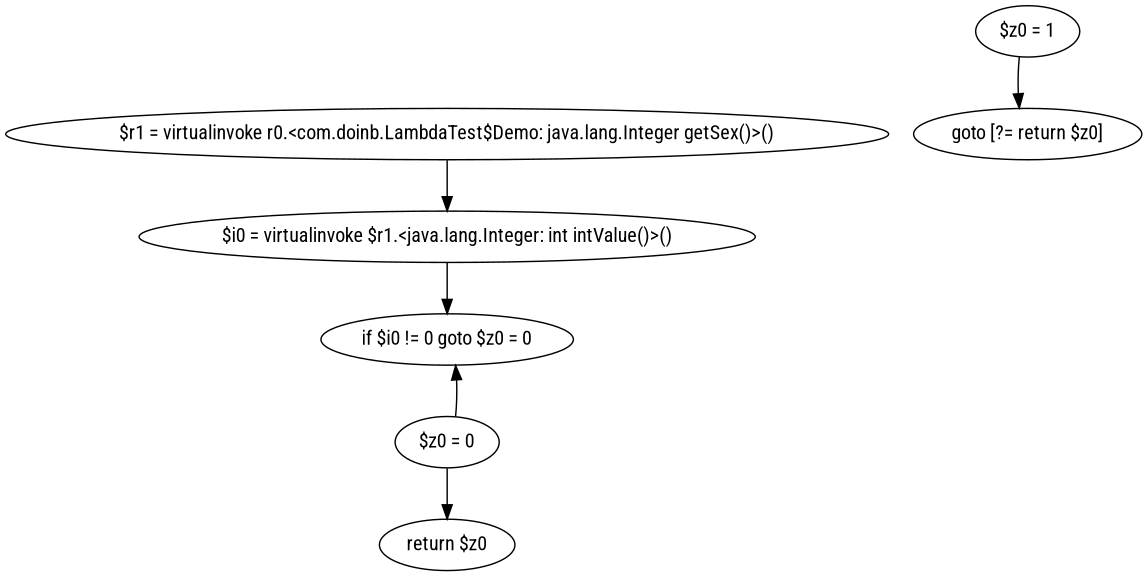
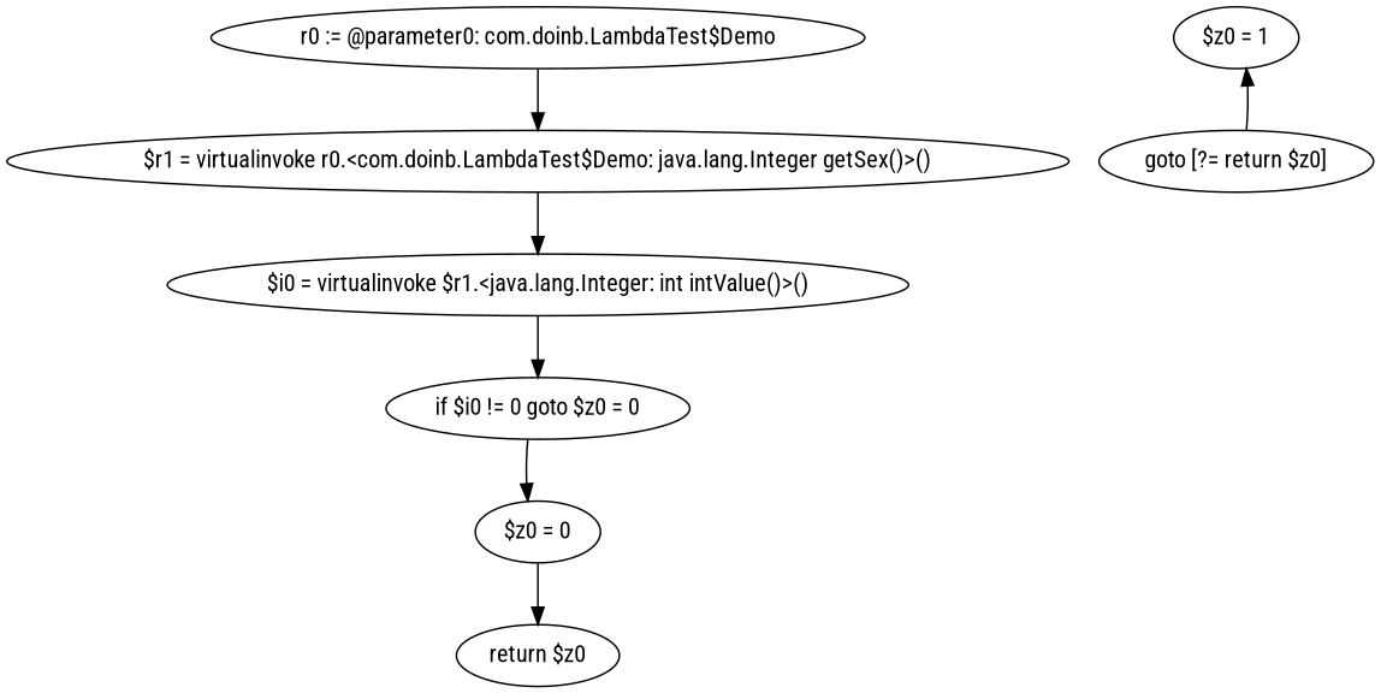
  digraph {
    fontname="Roboto Condensed"
    node [fontname="Roboto Condensed"]
    edge [fontname="Roboto Condensed"]
+   "r0 := @parameter0: com.doinb.LambdaTest$Demo"
    "$r1 = virtualinvoke r0.<com.doinb.LambdaTest$Demo: java.lang.Integer getSex()>()"
    "$i0 = virtualinvoke $r1.<java.lang.Integer: int intValue()>()"
    "if $i0 != 0 goto $z0 = 0"
    "$z0 = 0"
    "$z0 = 1"
    "goto [?= return $z0]"
    "return $z0"
+   "r0 := @parameter0: com.doinb.LambdaTest$Demo" -> "$r1 = virtualinvoke r0.<com.doinb.LambdaTest$Demo: java.lang.Integer getSex()>()"
    "$r1 = virtualinvoke r0.<com.doinb.LambdaTest$Demo: java.lang.Integer getSex()>()" -> "$i0 = virtualinvoke $r1.<java.lang.Integer: int intValue()>()"
    "$i0 = virtualinvoke $r1.<java.lang.Integer: int intValue()>()" -> "if $i0 != 0 goto $z0 = 0"
-   "$z0 = 0" -> "if $i0 != 0 goto $z0 = 0"
+   "if $i0 != 0 goto $z0 = 0" -> "$z0 = 0"
    "$z0 = 0" -> "return $z0"
-   "$z0 = 1" -> "goto [?= return $z0]"
+   "goto [?= return $z0]" -> "$z0 = 1"
  }
